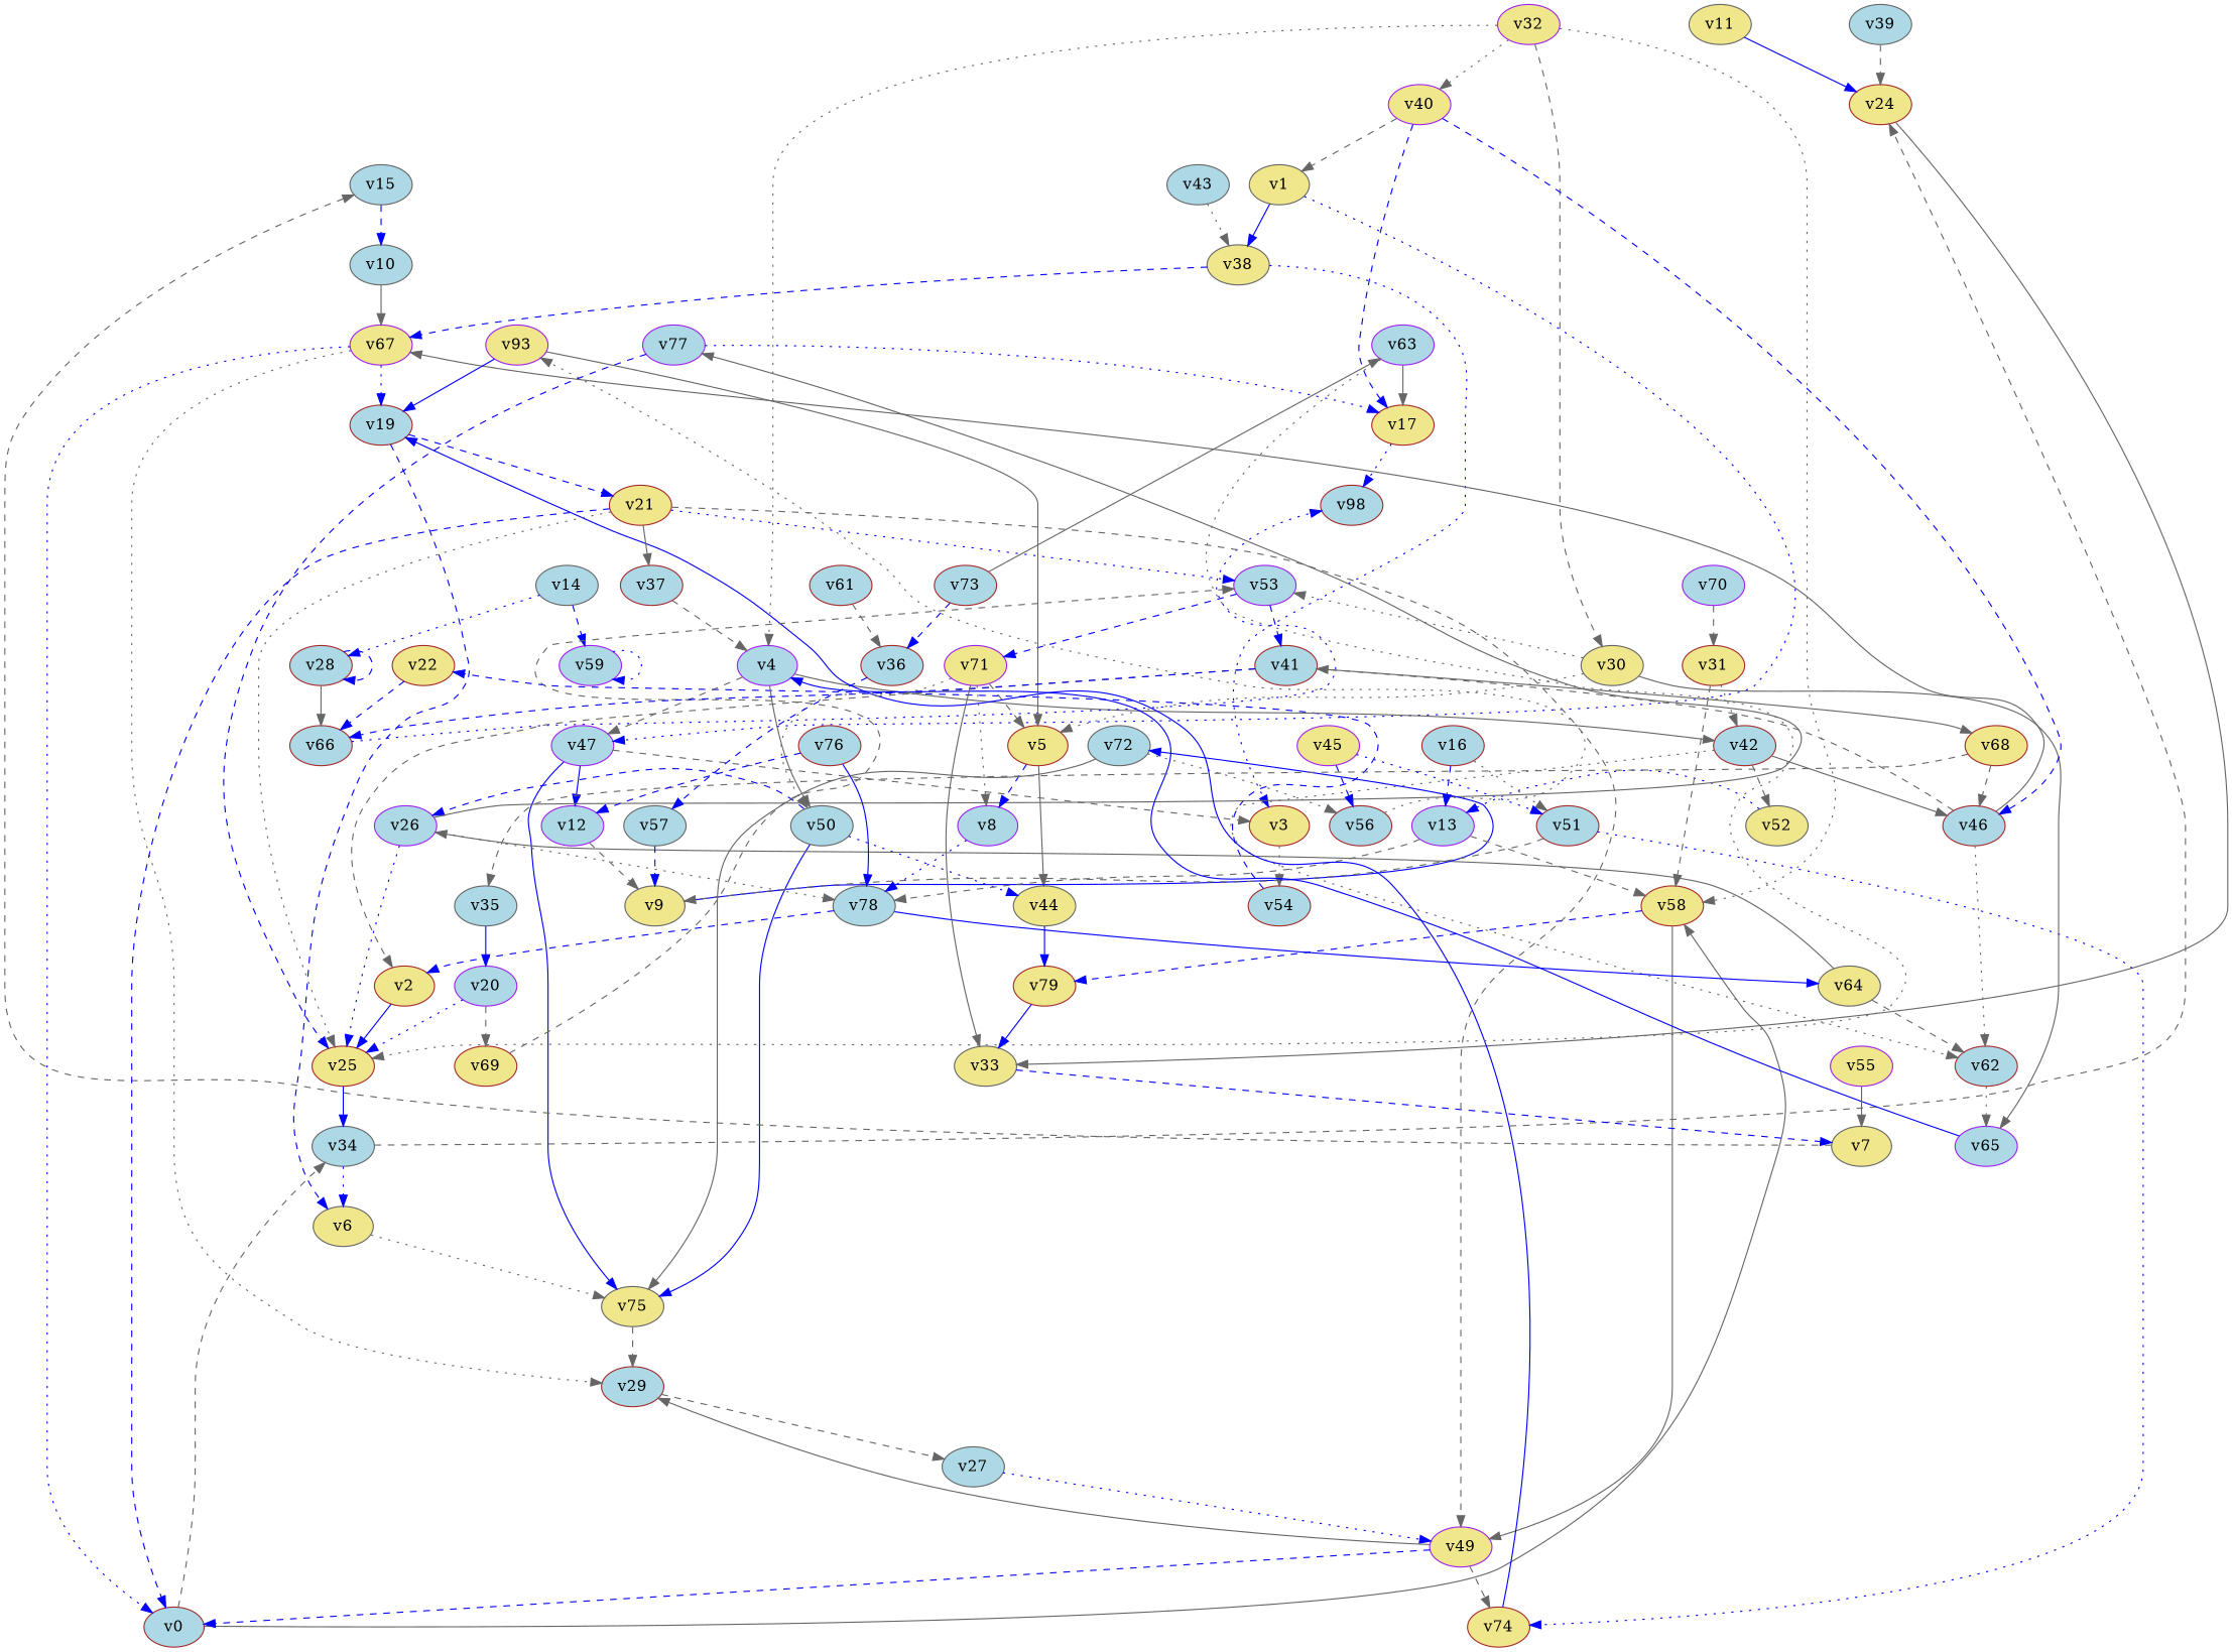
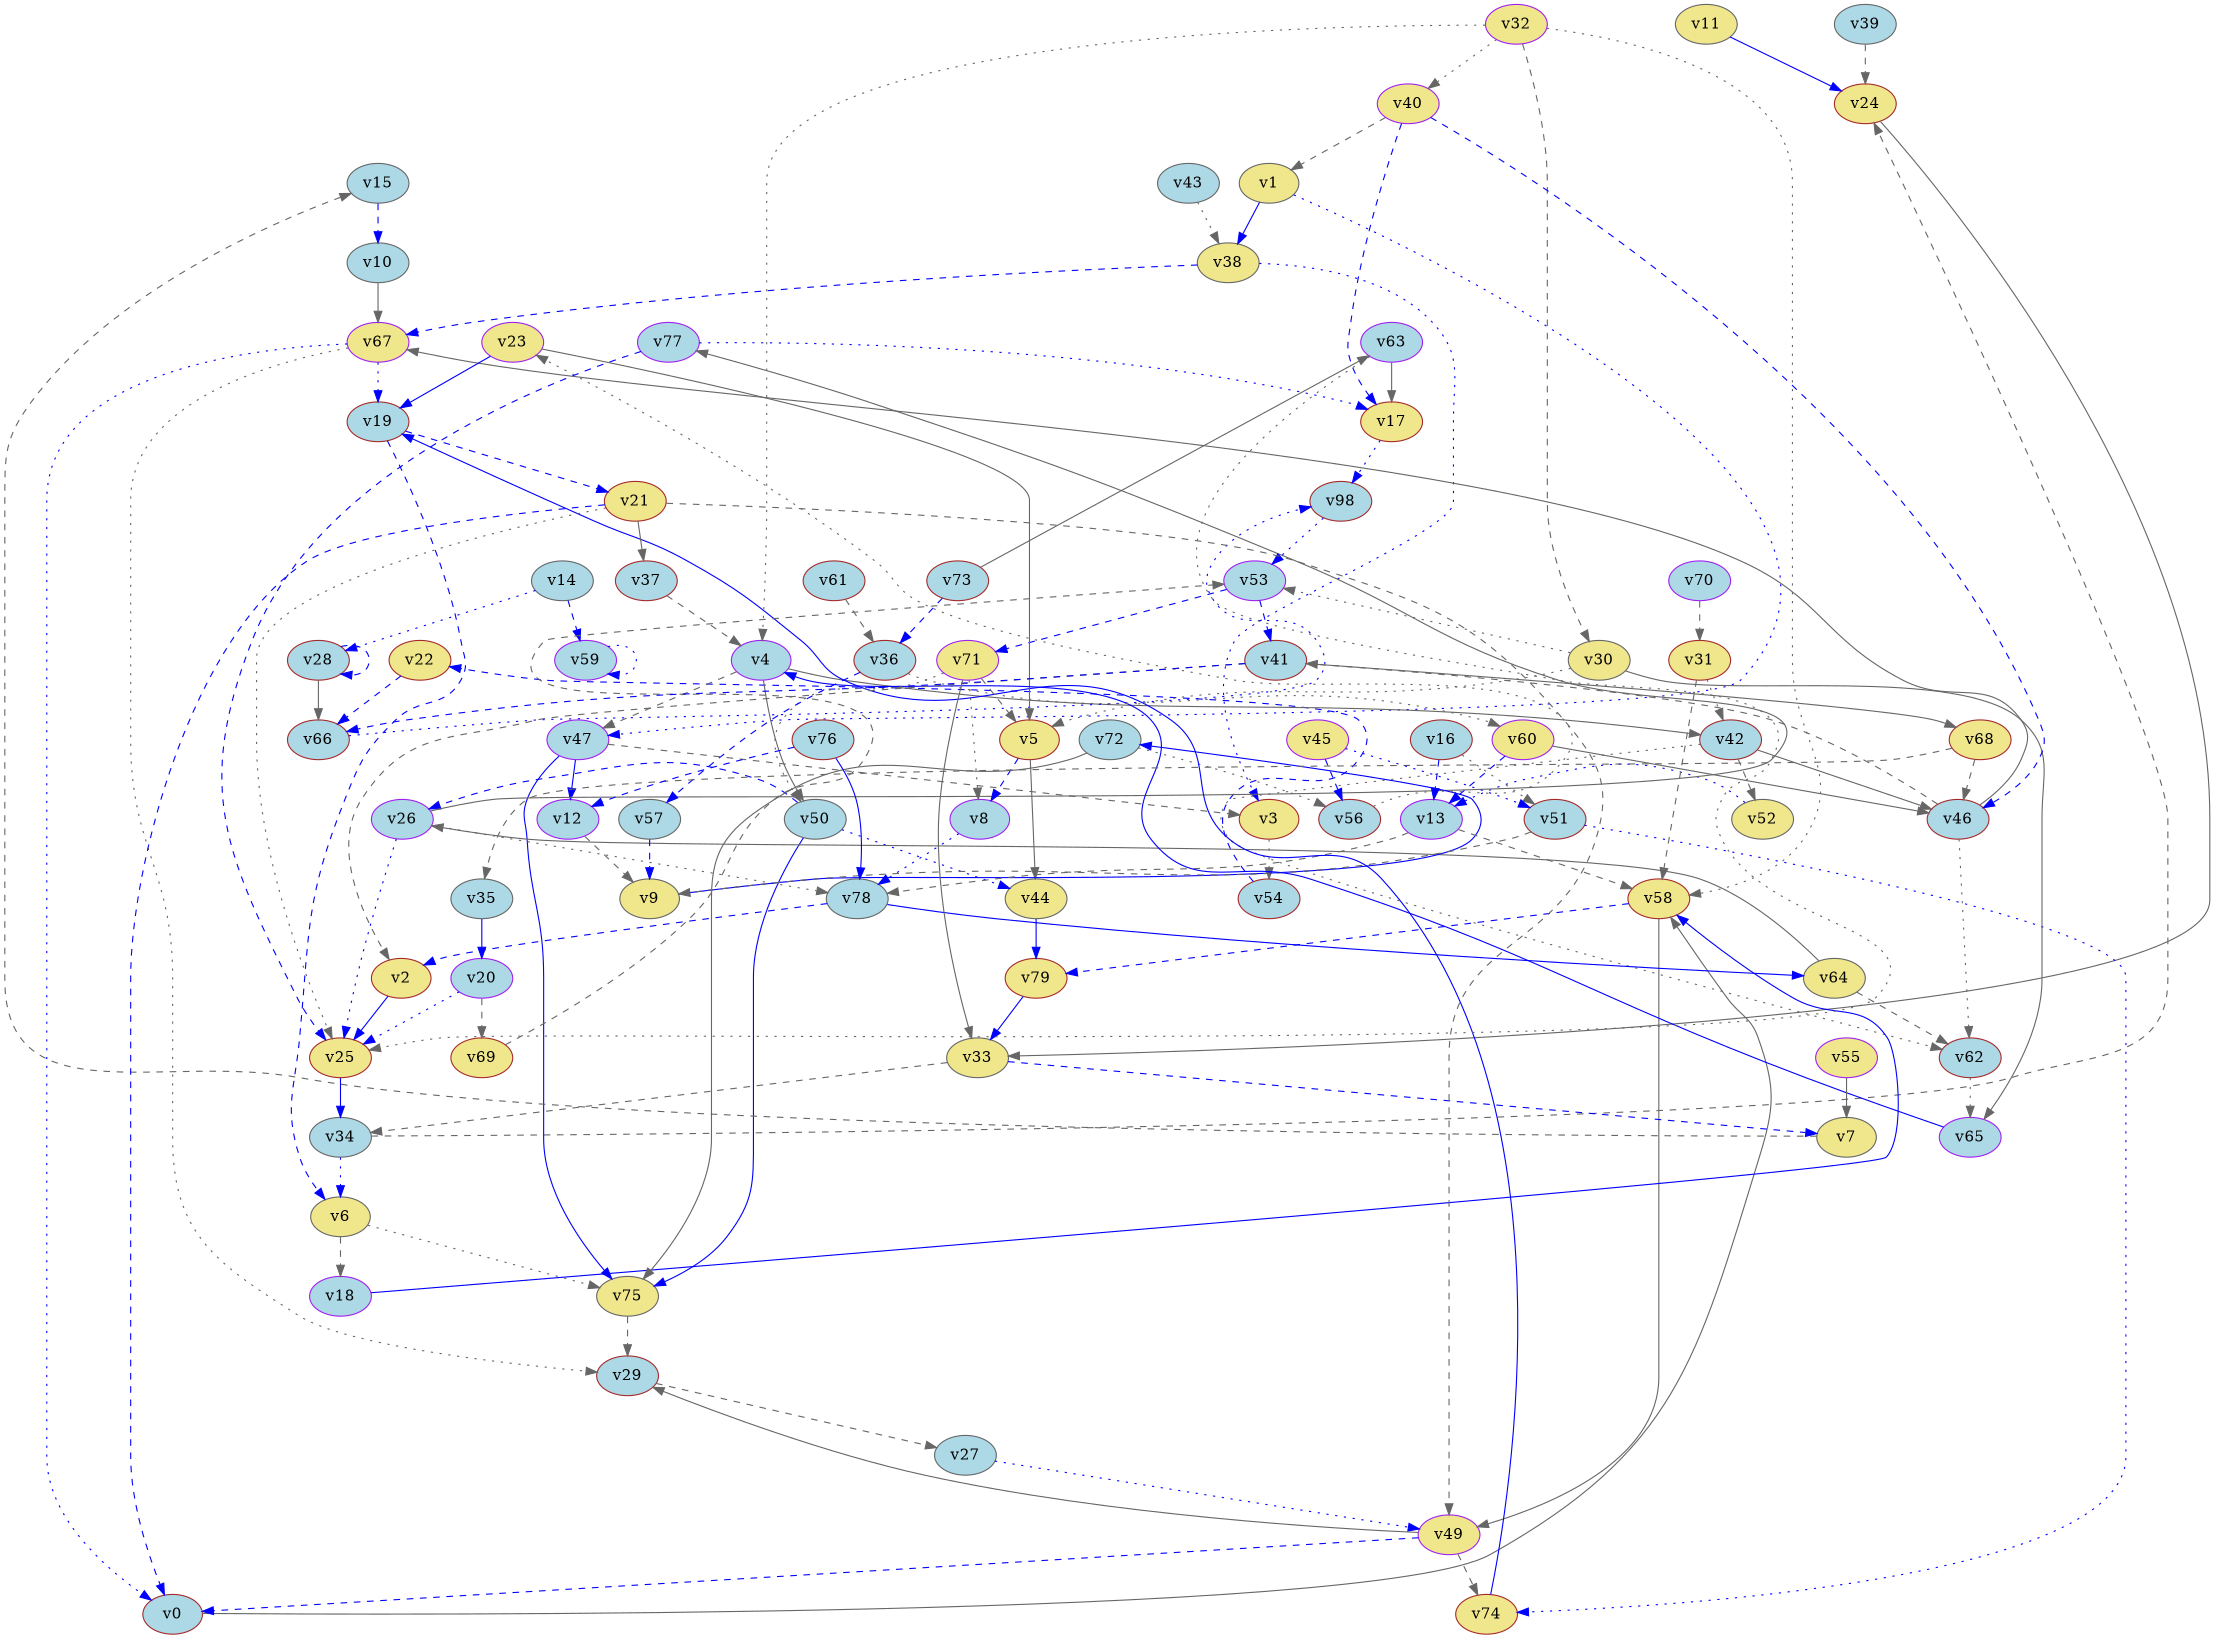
  digraph {
    node [color=brown fillcolor=lightblue player=1 style=filled]
    edge [color=gray40 style=dashed]
    v34 [color=gray40 player=0]
    v0
    v58 [fillcolor=khaki]
    v6 [color=gray40 fillcolor=khaki player=0]
    v24 [fillcolor=khaki player=0]
    v49 [color=purple fillcolor=khaki]
    v79 [fillcolor=khaki]
    v1 [color=gray40 fillcolor=khaki]
    v38 [color=gray40 fillcolor=khaki]
    v47 [color=purple]
    v3 [fillcolor=khaki]
    v67 [color=purple fillcolor=khaki]
    v75 [color=gray40 fillcolor=khaki]
    v12 [color=purple player=0]
    v2 [fillcolor=khaki]
    v25 [fillcolor=khaki player=0]
    v54
    v22 [fillcolor=khaki]
    v4 [color=purple]
    v42
    v50 [color=gray40 player=0]
    v46
    v52 [color=gray40 fillcolor=khaki]
    v62 [player=0]
    v44 [color=gray40 fillcolor=khaki player=0]
    v26 [color=purple player=0]
    v5 [fillcolor=khaki player=0]
    v8 [color=purple]
    v78 [color=gray40]
+   v18 [color=purple]
    v29
    v7 [color=gray40 fillcolor=khaki player=0]
    v15 [color=gray40]
    v10 [color=gray40 player=0]
    v64 [color=gray40 fillcolor=khaki player=0]
    v9 [color=gray40 fillcolor=khaki]
    v72 [color=gray40 player=0]
    v56
    v19
    v11 [color=gray40 fillcolor=khaki player=0]
    v33 [color=gray40 fillcolor=khaki player=0]
    v13 [color=purple player=0]
    v14 [color=gray40 player=0]
    v28 [player=0]
    v59 [color=purple player=0]
    v66
    v16 [player=0]
    v51
    v74 [fillcolor=khaki]
    v17 [fillcolor=khaki]
    n51 [label=v98]
    v53 [color=purple]
    v21 [fillcolor=khaki player=0]
    v37
    v20 [color=purple player=0]
    v69 [fillcolor=khaki]
-   v23 [color=purple fillcolor=khaki player=0 label=v93]
+   v23 [color=purple fillcolor=khaki player=0]
    v77 [color=purple]
    v27 [color=gray40 player=0]
    v30 [color=gray40 fillcolor=khaki]
    v65 [color=purple]
    v41
    v71 [color=purple fillcolor=khaki player=0]
    v31 [fillcolor=khaki]
    v32 [color=purple fillcolor=khaki]
    v40 [color=purple fillcolor=khaki]
    v35 [color=gray40]
    v36 [player=0]
    v57 [color=gray40]
+   v60 [color=purple fillcolor=khaki player=0]
    v39 [color=gray40]
    v68 [fillcolor=khaki]
    v43 [color=gray40]
    v45 [color=purple fillcolor=khaki]
    v55 [color=purple fillcolor=khaki player=0]
    v61 [player=0]
    v63 [color=purple player=0]
    v70 [color=purple]
    v73
    v76 [player=0]
    v34 -> v6 [color=blue style=dotted]
    v34 -> v24 [constraint="t mod 5 == 2"]
-   v0 -> v34
+   v33 -> v34
    v0 -> v58 [constraint="t >= 3" style=solid]
    v58 -> v49 [style=solid]
    v58 -> v79 [color=blue]
    v6 -> v75 [style=dotted]
+   v6 -> v18
    v24 -> v33 [constraint="t < 14" style=solid]
    v49 -> v0 [color=blue]
    v49 -> v29 [constraint="t mod 3 == 1" style=solid]
    v49 -> v74
    v79 -> v33 [color=blue style=solid]
    v1 -> v38 [color=blue style=solid]
    v1 -> v47 [color=blue constraint="t mod 5 == 1" style=dotted]
    v38 -> v3 [color=blue style=dotted]
    v38 -> v67 [color=blue]
    v47 -> v3
    v47 -> v75 [color=blue style=solid]
    v47 -> v12 [color=blue style=solid]
    v3 -> v54 [style=dotted]
    v67 -> v0 [color=blue style=dotted]
    v67 -> v29 [style=dotted]
    v67 -> v19 [color=blue style=dotted]
    v75 -> v29
    v12 -> v9
    v2 -> v25 [color=blue style=solid]
    v25 -> v34 [color=blue style=solid]
    v54 -> v22 [color=blue constraint="t < 13"]
    v22 -> v66 [color=blue]
    v4 -> v47
    v4 -> v42 [style=solid]
    v4 -> v50 [style=solid]
    v42 -> v46 [style=solid]
    v42 -> v52
    v42 -> v62 [constraint="t >= 5" style=dotted]
    v50 -> v75 [color=blue style=solid]
    v50 -> v44 [color=blue style=dotted]
    v50 -> v26 [color=blue constraint="t mod 3 == 1"]
    v46 -> v67 [style=solid]
    v46 -> v62 [style=dotted]
    v46 -> v41
    v52 -> v13 [color=blue constraint="t >= 3" style=dotted]
    v62 -> v65 [style=dotted]
    v44 -> v79 [color=blue style=solid]
    v26 -> v25 [color=blue style=dotted]
    v26 -> v78 [style=dotted]
    v26 -> v77 [constraint="t mod 4 == 3" style=solid]
    v5 -> v44 [style=solid]
    v5 -> v8 [color=blue]
    v8 -> v78 [color=blue style=dotted]
    v78 -> v2 [color=blue]
    v78 -> v64 [color=blue style=solid]
+   v18 -> v58 [color=blue constraint="t >= 4" style=solid]
    v29 -> v27
    v7 -> v15 [constraint="t mod 5 == 2"]
    v15 -> v10 [color=blue]
    v10 -> v67 [style=solid]
    v64 -> v62
    v64 -> v26 [constraint="t < 15" style=solid]
    v9 -> v72 [color=blue constraint="t >= 5" style=solid]
    v72 -> v75 [style=solid]
    v72 -> v56 [style=dotted]
    v56 -> v23 [constraint="t < 12" style=dotted]
    v19 -> v6 [color=blue]
    v19 -> v21 [color=blue]
    v11 -> v24 [color=blue constraint="t mod 3 == 1" style=solid]
    v33 -> v7 [color=blue]
    v13 -> v58
    v13 -> v78
    v14 -> v28 [color=blue style=dotted]
    v14 -> v59 [color=blue]
    v28 -> v28 [color=blue]
    v28 -> v66 [style=solid]
    v59 -> v59 [color=blue constraint="t >= 3" style=dotted]
    v66 -> n51 [color=blue constraint="t mod 5 == 3" style=dotted]
    v16 -> v13 [color=blue]
    v16 -> v51 [style=dotted]
    v51 -> v9
    v51 -> v74 [color=blue style=dotted]
    v74 -> v19 [color=blue constraint="t mod 2 == 1" style=solid]
    v17 -> n51 [color=blue style=dotted]
-   v21 -> v53 [color=blue style=dotted]
+   n51 -> v53 [color=blue style=dotted]
    v53 -> v41 [color=blue]
    v53 -> v71 [color=blue]
    v21 -> v0 [color=blue]
    v21 -> v49
    v21 -> v25 [style=dotted]
    v21 -> v37 [style=solid]
    v37 -> v4
    v20 -> v25 [color=blue style=dotted]
    v20 -> v69
    v69 -> v53 [constraint="t mod 5 == 1"]
    v23 -> v5 [style=solid]
    v23 -> v19 [color=blue style=solid]
    v77 -> v25 [color=blue]
    v77 -> v17 [color=blue style=dotted]
    v27 -> v49 [color=blue style=dotted]
    v30 -> v5 [style=dotted]
    v30 -> v53 [constraint="t mod 2 == 1" style=dotted]
    v30 -> v65 [style=solid]
    v65 -> v4 [color=blue constraint="t mod 2 == 0" style=solid]
    v41 -> v2
    v41 -> v66 [color=blue]
    v41 -> v68 [style=solid]
    v71 -> v50 [constraint="t mod 5 == 1" style=dotted]
    v71 -> v5
    v71 -> v8 [style=dotted]
    v71 -> v33 [style=solid]
    v31 -> v58
    v31 -> v42 [style=dotted]
    v32 -> v58 [style=dotted]
    v32 -> v4 [style=dotted]
    v32 -> v30
    v32 -> v40 [style=dotted]
    v40 -> v1
    v40 -> v46 [color=blue]
    v40 -> v17 [color=blue]
    v35 -> v20 [color=blue style=solid]
    v36 -> v57 [color=blue]
+   v36 -> v60 [style=dotted]
    v57 -> v9 [color=blue]
+   v60 -> v46 [style=solid]
+   v60 -> v13 [color=blue]
    v39 -> v24
    v68 -> v46
    v68 -> v35 [constraint="t < 15"]
    v43 -> v38 [style=dotted]
    v45 -> v56 [color=blue]
    v45 -> v51 [color=blue style=dotted]
    v55 -> v7 [style=solid]
    v61 -> v36
    v63 -> v25 [constraint="t mod 2 == 0" style=dotted]
    v63 -> v17 [style=solid]
    v70 -> v31
    v73 -> v36 [color=blue]
    v73 -> v63 [constraint="t >= 3" style=solid]
    v76 -> v12 [color=blue]
    v76 -> v78 [color=blue style=solid]
  }
